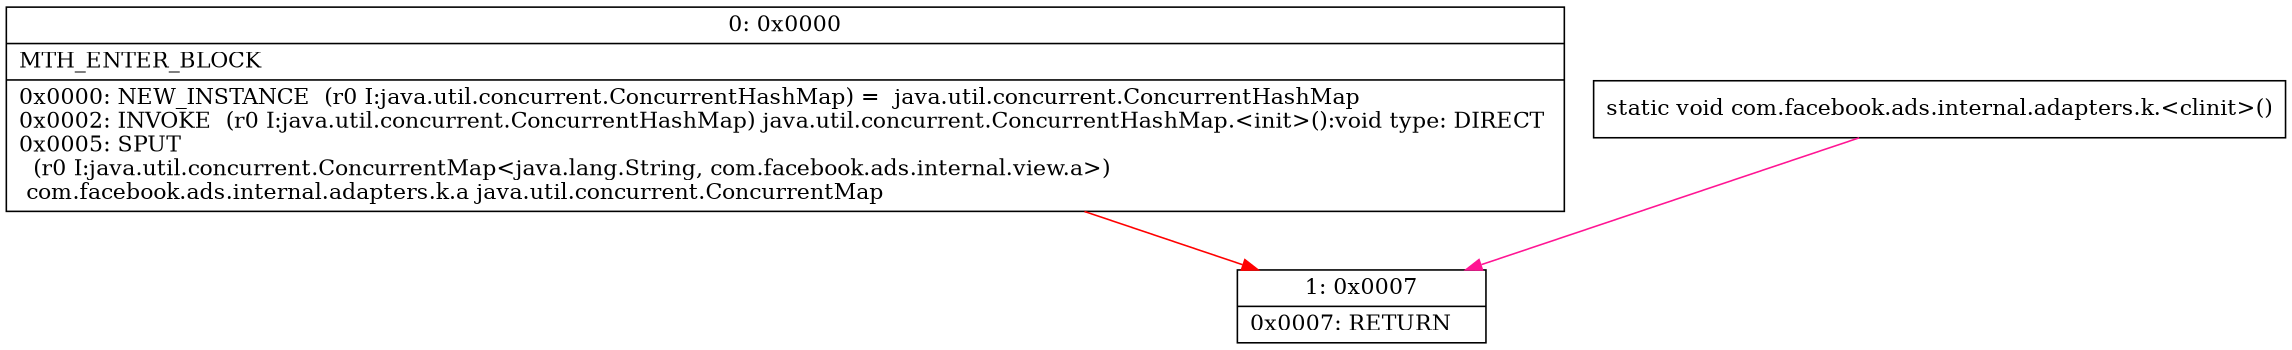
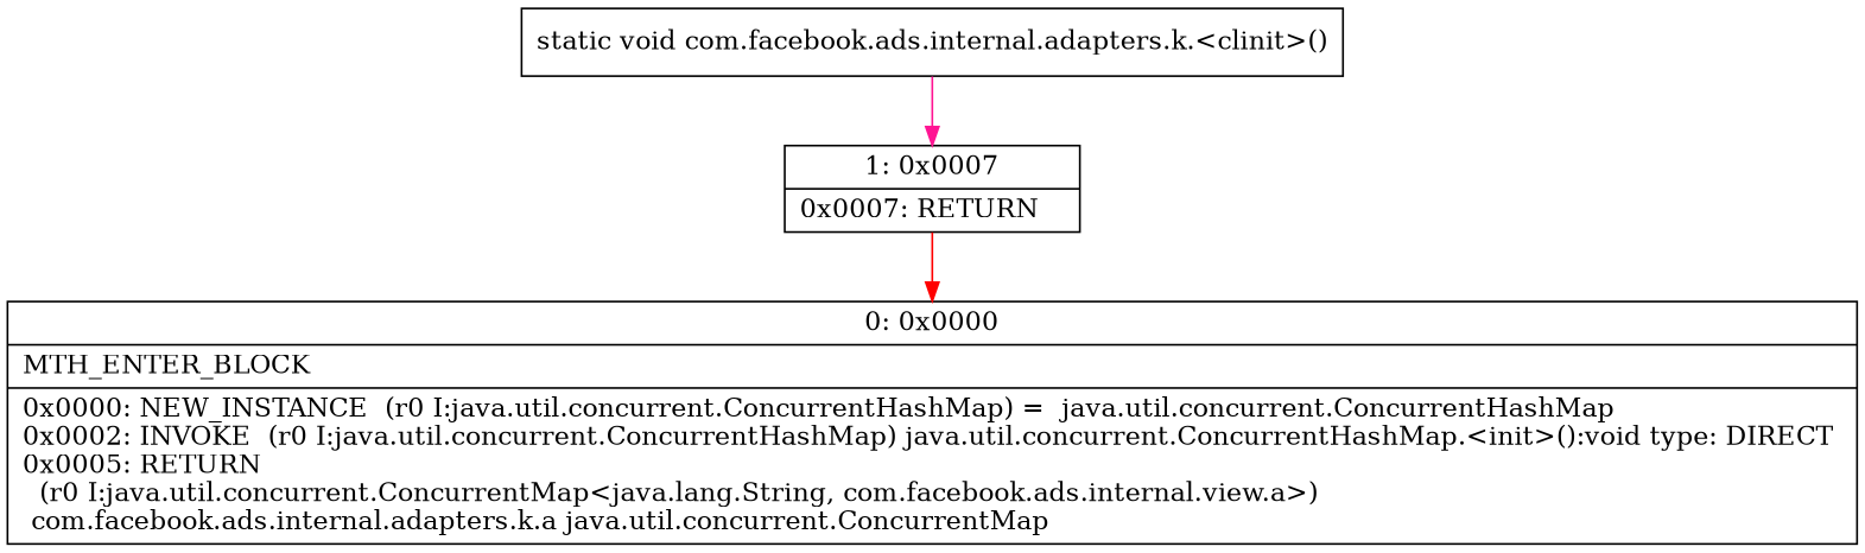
  digraph {
    node [shape=record]
-   n1 [label="{0\:\ 0x0000|MTH_ENTER_BLOCK\l|0x0000: NEW_INSTANCE  (r0 I:java.util.concurrent.ConcurrentHashMap) =  java.util.concurrent.ConcurrentHashMap \l0x0002: INVOKE  (r0 I:java.util.concurrent.ConcurrentHashMap) java.util.concurrent.ConcurrentHashMap.\<init\>():void type: DIRECT \l0x0005: SPUT  \l  (r0 I:java.util.concurrent.ConcurrentMap\<java.lang.String, com.facebook.ads.internal.view.a\>)\l com.facebook.ads.internal.adapters.k.a java.util.concurrent.ConcurrentMap \l}"]
+   n1 [label="{0\:\ 0x0000|MTH_ENTER_BLOCK\l|0x0000: NEW_INSTANCE  (r0 I:java.util.concurrent.ConcurrentHashMap) =  java.util.concurrent.ConcurrentHashMap \l0x0002: INVOKE  (r0 I:java.util.concurrent.ConcurrentHashMap) java.util.concurrent.ConcurrentHashMap.\<init\>():void type: DIRECT \l0x0005: RETURN  \l  (r0 I:java.util.concurrent.ConcurrentMap\<java.lang.String, com.facebook.ads.internal.view.a\>)\l com.facebook.ads.internal.adapters.k.a java.util.concurrent.ConcurrentMap \l}"]
    n2 [label="{1\:\ 0x0007|0x0007: RETURN   \l}"]
    n3 [label="{static void com.facebook.ads.internal.adapters.k.\<clinit\>() }"]
-   n1 -> n2 [color=red]
+   n2 -> n1 [color=red]
    n3 -> n2 [color=deeppink]
  }
